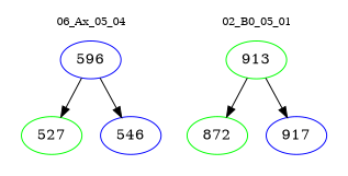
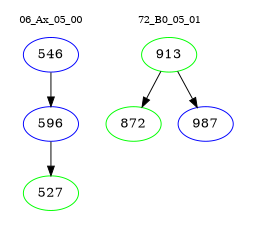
  digraph {
    node [color=blue]
    edge [color=black]
    n1 [label=596]
    n2 [color=green label=527]
    n3 [label=546]
    n4 [color=green label=913]
    n5 [color=green label=872]
-   n6 [label=917]
+   n6 [label=987]
    subgraph cluster_1 {
      color=white
      fontsize=10
-     label="06_Ax_05_04"
+     label="06_Ax_05_00"
      n1
      n2
      n3
    }
    subgraph cluster_2 {
      color=white
      fontsize=10
-     label="02_B0_05_01"
+     label="72_B0_05_01"
      n4
      n5
      n6
    }
    n1 -> n2
-   n1 -> n3
+   n3 -> n1
    n4 -> n5
    n4 -> n6
  }
